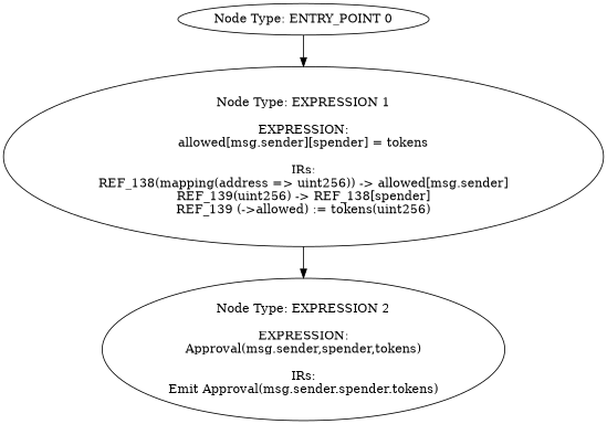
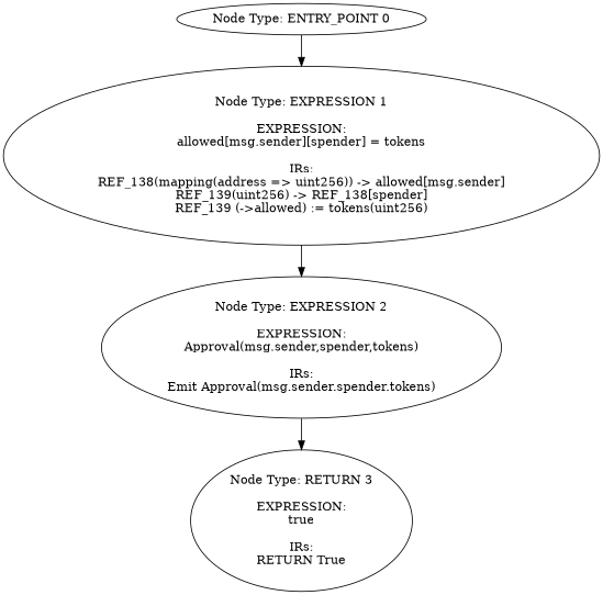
  digraph {
    n1 [label="Node Type: ENTRY_POINT 0\n"]
    n2 [label="Node Type: EXPRESSION 1\n\nEXPRESSION:\nallowed[msg.sender][spender] = tokens\n\nIRs:\nREF_138(mapping(address => uint256)) -> allowed[msg.sender]\nREF_139(uint256) -> REF_138[spender]\nREF_139 (->allowed) := tokens(uint256)"]
    n3 [label="Node Type: EXPRESSION 2\n\nEXPRESSION:\nApproval(msg.sender,spender,tokens)\n\nIRs:\nEmit Approval(msg.sender.spender.tokens)"]
+   n4 [label="Node Type: RETURN 3\n\nEXPRESSION:\ntrue\n\nIRs:\nRETURN True"]
    n1 -> n2
    n2 -> n3
+   n3 -> n4
  }
